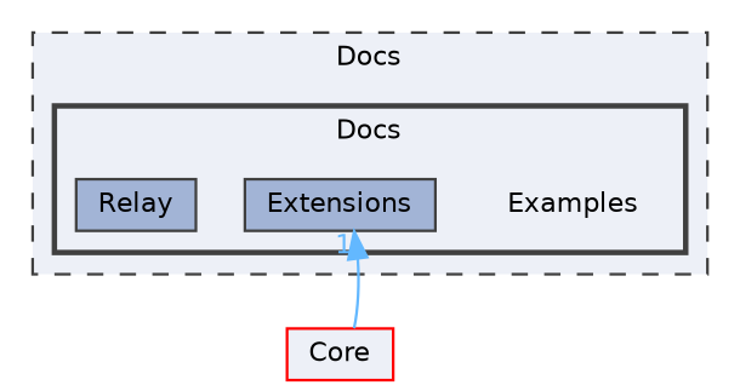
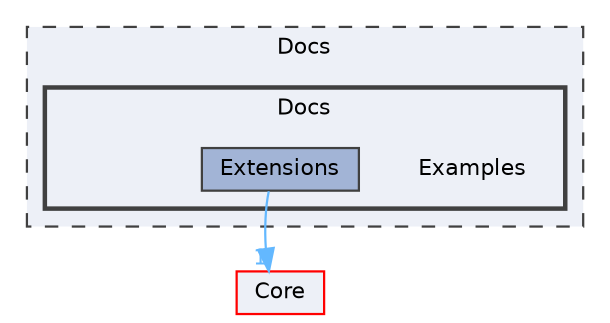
  digraph {
    compound=true
    node [fontname=Helvetica fontsize=10 shape=box color=grey25 fillcolor="#a2b4d6" style=filled]
    n1 [height=0.2 label=Examples shape=plaintext width=0.4 color="" fillcolor="" style=""]
    n2 [height=0.2 label=Extensions width=0.4]
-   n3 [height=0.2 label=Relay width=0.4]
    n4 [color=red fillcolor="#edf0f7" height=0.2 label=Core width=0.4]
    subgraph cluster_1 {
      bgcolor="#edf0f7"
      fontname=Helvetica
      fontsize=10
      label=Docs
      pencolor=grey25
      style="filled,dashed"
      subgraph cluster_2 {
        bgcolor="#edf0f7"
        fontname=Helvetica
        fontsize=10
        pencolor=grey25
        style="filled,bold"
        n1
        n2
-       n3
      }
    }
-   n4 -> n2 [color=steelblue1 fontcolor=steelblue1 fontname=Helvetica fontsize=10 headlabel=1 labeldistance=1.5 labelfontname=Helvetica labelfontsize=10]
+   n2 -> n4 [color=steelblue1 fontcolor=steelblue1 fontname=Helvetica fontsize=10 headlabel=1 labeldistance=1.5 labelfontname=Helvetica labelfontsize=10]
  }
